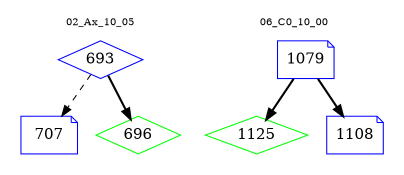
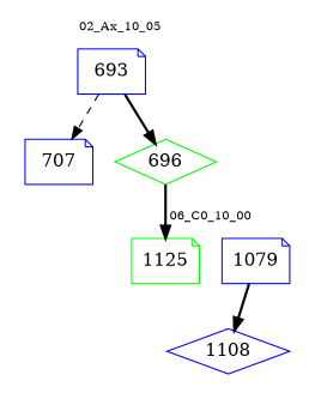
  digraph {
    node [color=blue shape=diamond]
    edge [color=black style=bold]
-   n1 [label=693]
+   n1 [label=693 shape=note]
    n2 [label=707 shape=note]
    n3 [color=green label=696]
    n4 [label=1079 shape=note]
-   n5 [color=green label=1125]
-   n6 [label=1108 shape=note]
+   n5 [color=green label=1125 shape=note]
+   n6 [label=1108]
    subgraph cluster_1 {
      color=white
      fontsize=10
      label="02_Ax_10_05"
      n1
      n2
      n3
    }
    subgraph cluster_2 {
      color=white
      fontsize=10
      label="06_C0_10_00"
      n4
      n5
      n6
    }
    n1 -> n2 [style=dashed]
    n1 -> n3
-   n4 -> n5
+   n3 -> n5
    n4 -> n6
  }
